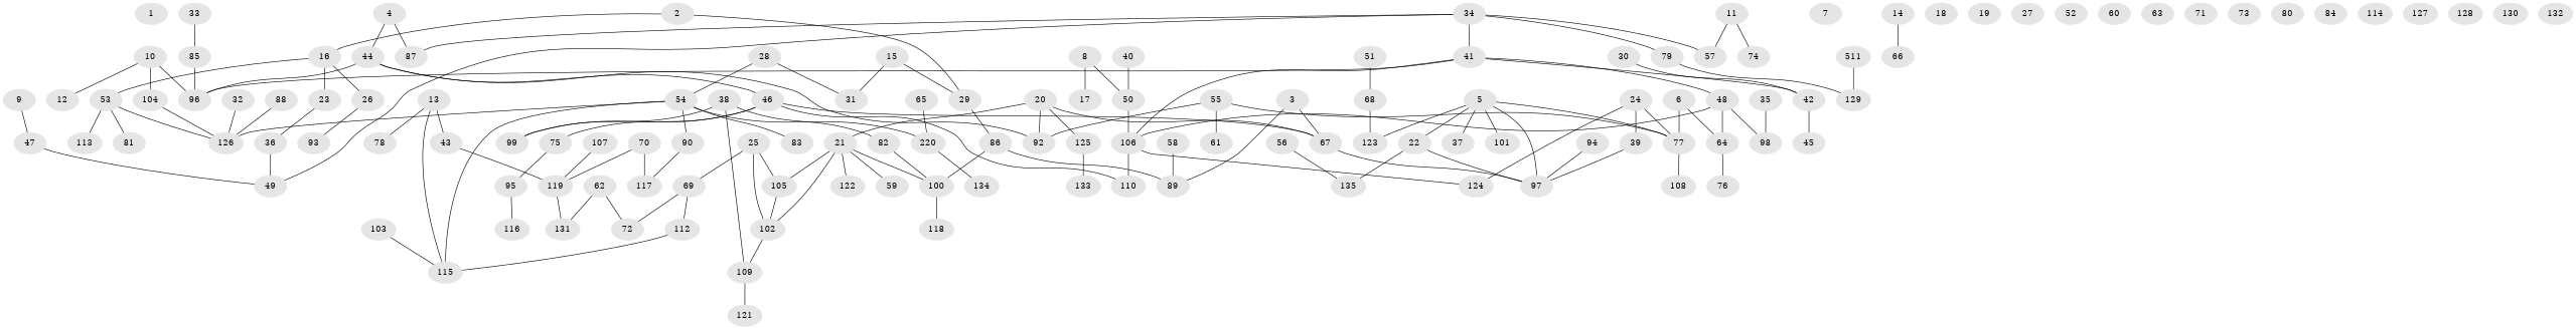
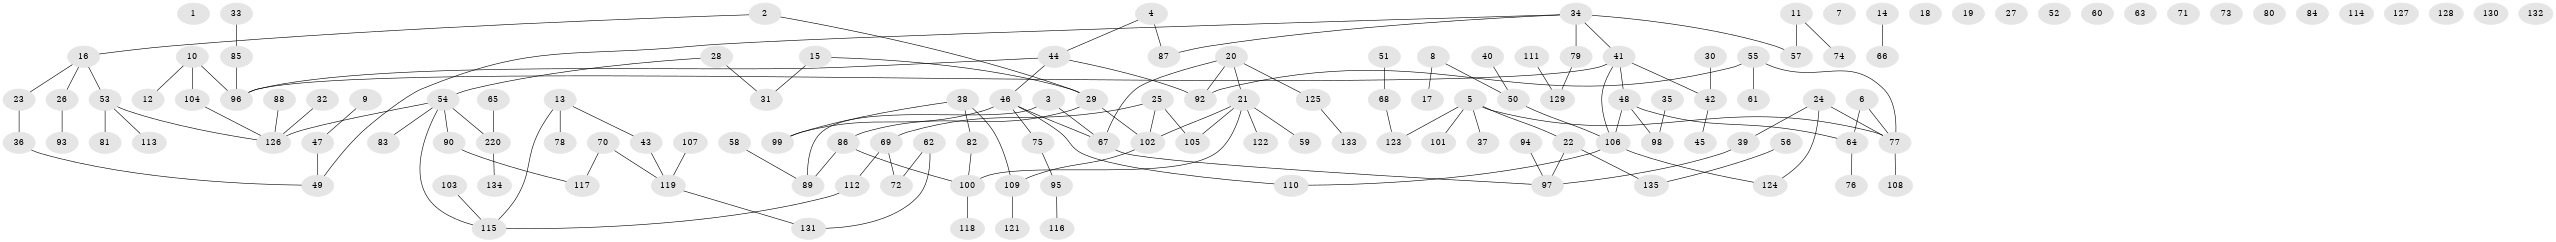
  graph {
    node [color=gray90 style=filled]
    1
    2
    16
    29
    23
    26
    53
    102
    86
    3
    67
    89
    97
    4
    44
    87
    96
    92
    46
    5
    22
    37
    77
    101
    123
    135
    108
    6
    64
    76
    7
    8
    17
    50
    106
    9
    47
    49
    10
    12
    104
    126
    11
    57
    74
    13
    43
    78
    115
    119
    14
    66
    15
    31
    36
    93
    81
    113
    18
    19
    20
    21
    125
    59
    100
    105
    122
    133
    118
    109
    24
    39
    124
    25
    69
    72
    112
    27
    28
    54
    83
    90
    n83 [label=220]
    30
    42
    45
    32
    33
    85
    34
    41
    79
    48
    129
    35
    98
    38
    82
    99
    121
    40
    110
    131
    75
    95
    51
    68
    52
    117
    134
    55
    61
    56
    58
    60
    62
    63
    65
    70
    71
    73
    116
    80
    84
    88
    94
    103
    107
-   111 [label=511]
+   111
    114
    127
    128
    130
    132
    2 -- 16
    2 -- 29
    16 -- 23
    16 -- 26
    16 -- 53
-   105 -- 102
+   29 -- 102
    29 -- 86
    23 -- 36
    26 -- 93
    53 -- 126
    53 -- 81
    53 -- 113
    102 -- 109
    86 -- 89
    86 -- 100
    3 -- 67
    3 -- 89
    67 -- 97
    4 -- 44
    4 -- 87
    44 -- 96
    44 -- 92
    44 -- 46
    46 -- 67
    46 -- 99
    46 -- 110
    46 -- 75
-   5 -- 97
    5 -- 22
    5 -- 37
    5 -- 77
    5 -- 101
    5 -- 123
    22 -- 97
    22 -- 135
    77 -- 108
    6 -- 77
    6 -- 64
    64 -- 76
    8 -- 17
    8 -- 50
    50 -- 106
    106 -- 124
    106 -- 110
    9 -- 47
    47 -- 49
    10 -- 96
    10 -- 12
    10 -- 104
    104 -- 126
    11 -- 57
    11 -- 74
    13 -- 43
    13 -- 78
    13 -- 115
    43 -- 119
    119 -- 131
    14 -- 66
    15 -- 29
    15 -- 31
    36 -- 49
    20 -- 67
    20 -- 92
    20 -- 21
    20 -- 125
    21 -- 102
    21 -- 59
    21 -- 100
    21 -- 105
    21 -- 122
    125 -- 133
    100 -- 118
    109 -- 121
    24 -- 77
    24 -- 39
    24 -- 124
    39 -- 97
    25 -- 102
    25 -- 105
    25 -- 69
    69 -- 72
    69 -- 112
    112 -- 115
    28 -- 31
    28 -- 54
    54 -- 126
    54 -- 115
    54 -- 83
    54 -- 90
    54 -- n83
    90 -- 117
    n83 -- 134
    30 -- 42
    42 -- 45
    32 -- 126
    33 -- 85
    85 -- 96
    34 -- 87
    34 -- 49
    34 -- 57
    34 -- 41
    34 -- 79
    41 -- 96
    41 -- 106
    41 -- 42
    41 -- 48
    79 -- 129
    48 -- 64
    48 -- 106
    48 -- 98
    35 -- 98
    38 -- 109
    38 -- 82
    38 -- 99
    82 -- 100
    40 -- 50
    75 -- 95
    95 -- 116
    51 -- 68
    68 -- 123
    55 -- 92
    55 -- 77
    55 -- 61
    56 -- 135
    58 -- 89
    62 -- 72
    62 -- 131
    65 -- n83
    70 -- 119
    70 -- 117
    88 -- 126
    94 -- 97
    103 -- 115
    107 -- 119
    111 -- 129
  }
